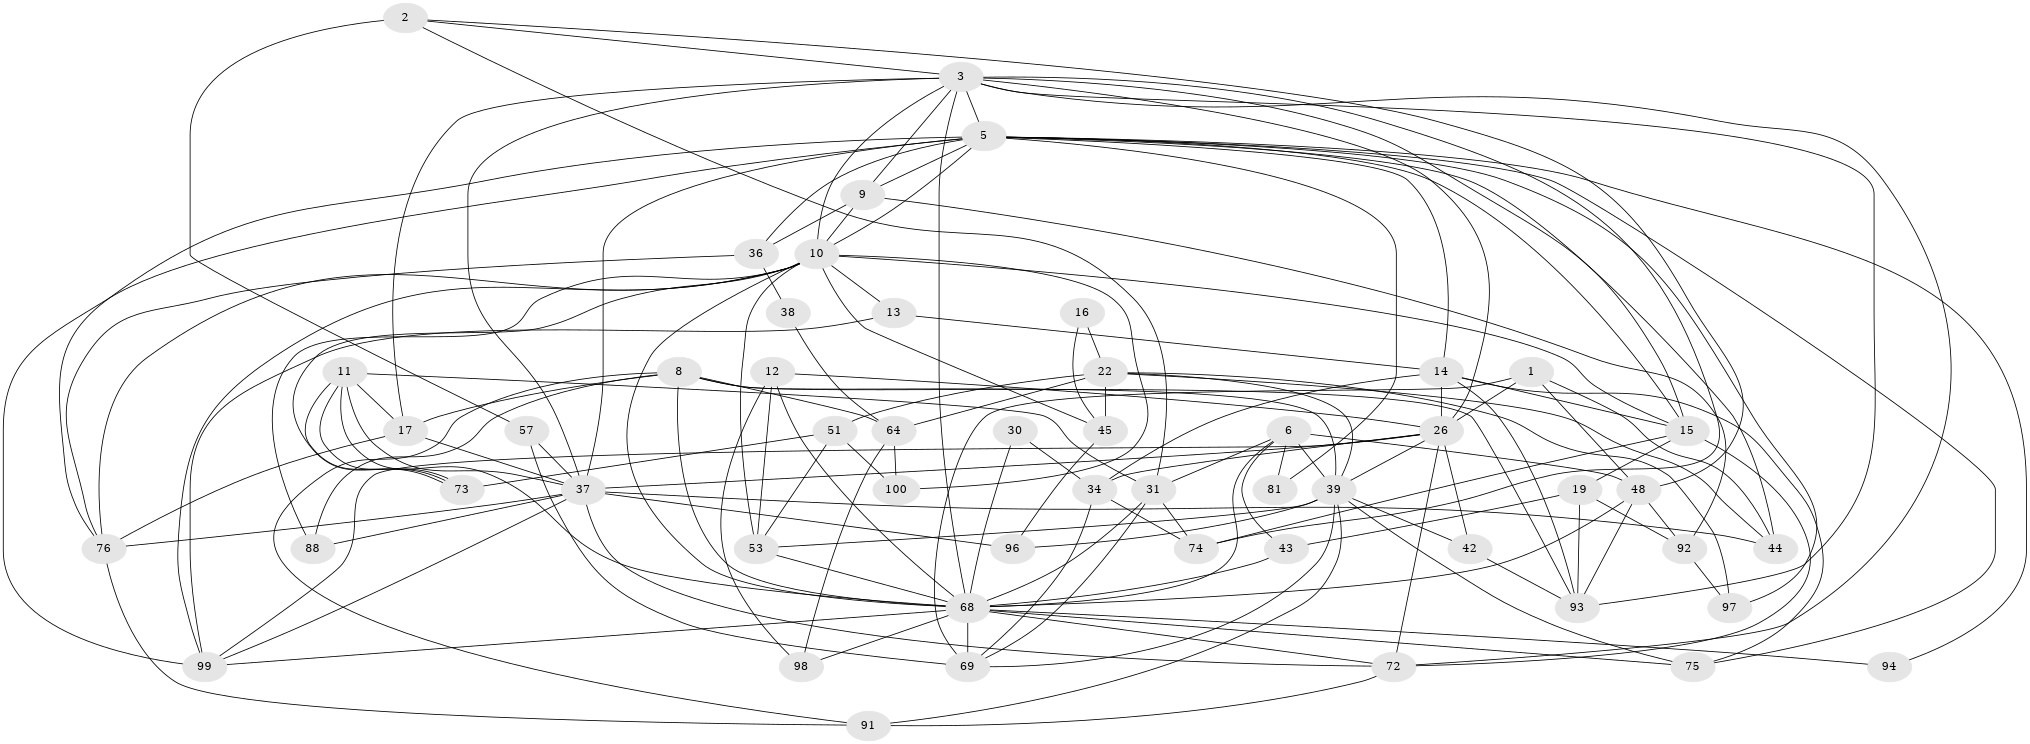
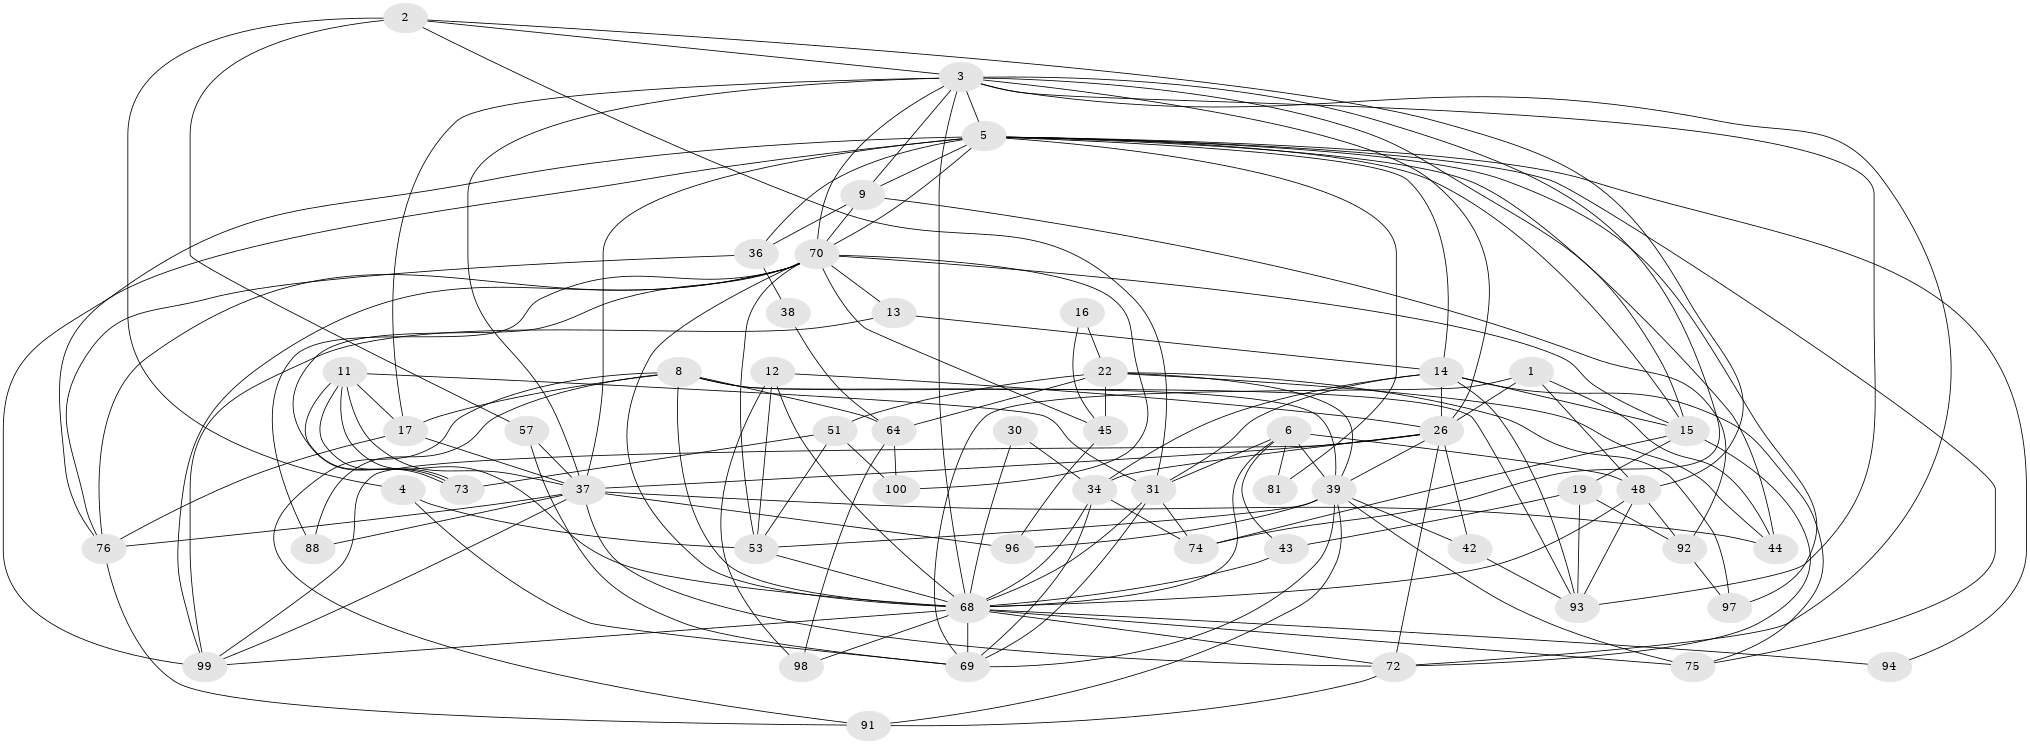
  graph {
    node [color=gray90 style=filled]
    1 [super="+24"]
    26 [super="+90+56+71"]
    44
    48 [super="+54+89"]
    69 [super="+107"]
    37 [super="+104+95"]
    72 [super="+82"]
    99 [super="+101"]
    39 [super="+80"]
    34 [super="+40+52"]
    42
    68 [super="+102+77"]
    93
    92
    2 [super="+50"]
    3 [super="+35+58"]
+   4
    n18 [label=57 super="+59"]
    31 [super="+87+41"]
    5 [super="+7+109+32"]
    9 [super="+65"]
-   10 [super="+33+25"]
+   10 [super="+33+25" label=70]
    15 [super="+21"]
    17 [super="+18"]
    74
    53 [super="+63"]
    14 [super="+46+55"]
    36 [super="+60"]
    75
    76 [super="+86"]
    81
    94
    97
    88
    13
    45 [super="+47"]
    73
    100
    19 [super="+23"]
    96
    98
    91
    38
    6 [super="+29"]
    43
    8 [super="+57"]
    64
    11 [super="+70"]
    12
    22 [super="+28"]
    51
    16
    30
    1 -- 26
    1 -- 44
    1 -- 48
    1 -- 69
    26 -- 37
    26 -- 72 [weight=3]
    26 -- 99
    26 -- 39
    26 -- 34
    26 -- 42
    48 -- 68 [weight=2]
    48 -- 93
    48 -- 92 [weight=2]
    37 -- 44
    37 -- 72
    37 -- 99
    37 -- 76
    37 -- 88
    37 -- 96
    72 -- 91
    39 -- 69
    39 -- 42
    39 -- 53 [weight=2]
    39 -- 75
    39 -- 96
    39 -- 91
    34 -- 69
+   34 -- 68
    34 -- 74
    42 -- 93
    68 -- 69
    68 -- 72
    68 -- 99
    68 -- 75
    68 -- 94
    68 -- 98
    92 -- 97
    2 -- 48
    2 -- 3
+   2 -- 4
    2 -- n18
    2 -- 31
    3 -- 26
    3 -- 37 [weight=2]
    3 -- 72
    3 -- 68
    3 -- 93
    3 -- 5 [weight=2]
    3 -- 9
    3 -- 10
    3 -- 15
    3 -- 17
    3 -- 74
+   4 -- 69
+   4 -- 53
    n18 -- 69
    n18 -- 37
    31 -- 69
    31 -- 68
    31 -- 74
    5 -- 44
    5 -- 37
    5 -- 99
    5 -- 9
    5 -- 10
    5 -- 15
    5 -- 14
    5 -- 36
    5 -- 75
    5 -- 76
    5 -- 81
    5 -- 94
    5 -- 97
    9 -- 92
    9 -- 10
    9 -- 36
    10 -- 99
    10 -- 68 [weight=2]
    10 -- 15
    10 -- 53
    10 -- 76
    10 -- 88
    10 -- 13
    10 -- 45
    10 -- 73
    10 -- 100
    15 -- 72
    15 -- 74
    15 -- 19
    17 -- 37
    17 -- 76
    53 -- 68
    14 -- 26
    14 -- 34
    14 -- 93
+   14 -- 31
    14 -- 15
    14 -- 75
    36 -- 76
    36 -- 38
    76 -- 91
    13 -- 99
    13 -- 14
    45 -- 96
    19 -- 93
    19 -- 92
    19 -- 43
    38 -- 64
    6 -- 48
    6 -- 39
    6 -- 68
    6 -- 31
    6 -- 81
    6 -- 43
    43 -- 68
    8 -- 39
    8 -- 68
    8 -- 93
    8 -- 17
    8 -- 88
    8 -- 91
    8 -- 64
    64 -- 100
    64 -- 98
    11 -- 37
    11 -- 68
    11 -- 31
    11 -- 17
    11 -- 73
    11 -- 73
    12 -- 26
    12 -- 68
    12 -- 53
    12 -- 98
    22 -- 44
    22 -- 39
    22 -- 97
    22 -- 45
    22 -- 64
    22 -- 51
    51 -- 53
    51 -- 73
    51 -- 100
    16 -- 45
    16 -- 22
    30 -- 34
    30 -- 68
  }
